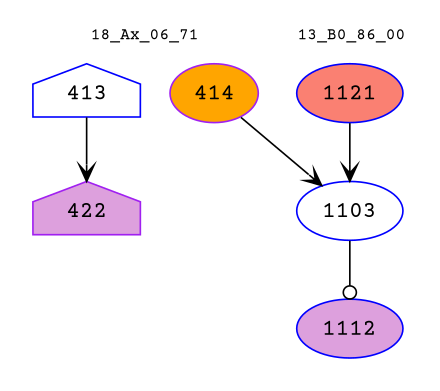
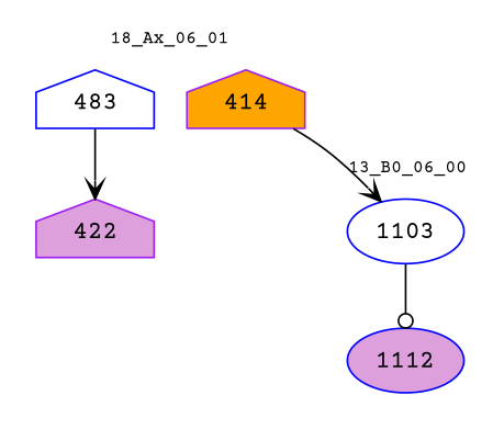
  digraph {
    fontname="Courier Prime"
    node [color=blue fillcolor=white fontname="Courier Prime" shape=ellipse style=filled]
    edge [arrowhead=vee color=black fontname="Courier Prime"]
-   n1 [color=purple fillcolor=orange label=414]
-   n2 [label=413 shape=house]
+   n1 [color=purple fillcolor=orange label=414 shape=house]
+   n2 [label=483 shape=house]
    n3 [color=purple fillcolor=plum label=422 shape=house]
-   n4 [fillcolor=salmon label=1121]
    n5 [label=1103]
    n6 [fillcolor=plum label=1112]
    subgraph cluster_1 {
      color=white
      fontsize=10
-     label="18_Ax_06_71"
+     label="18_Ax_06_01"
      n1
      n2
      n3
    }
    subgraph cluster_2 {
      color=white
      fontsize=10
-     label="13_B0_86_00"
-     n4
+     label="13_B0_06_00"
      n5
      n6
    }
    n1 -> n5
    n2 -> n3
-   n4 -> n5
    n5 -> n6 [arrowhead=odot]
  }
